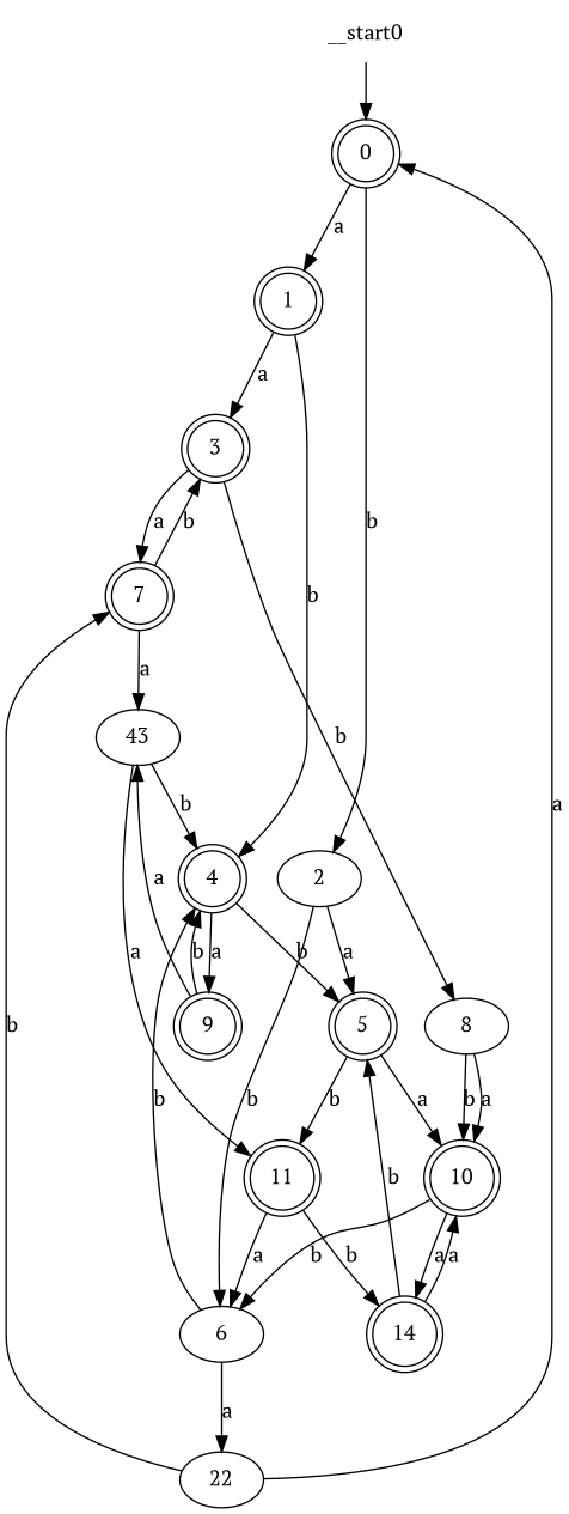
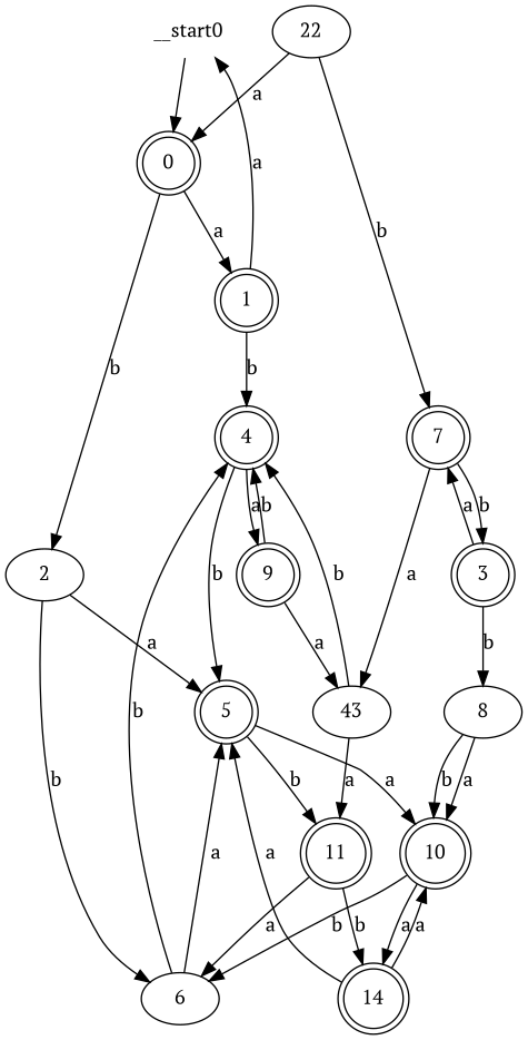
  digraph {
    fontname="PT Serif"
    node [fontname="PT Serif" shape=doublecircle]
    edge [fontname="PT Serif"]
    __start0 [shape=none]
    0
    1
    2 [shape=ellipse]
    3
    4
    5
    6 [shape=""]
    7
    8 [shape=""]
    9
    10
    11
    n14 [label=22 shape=""]
    n15 [label=43 shape=""]
    14
    __start0 -> 0
    0 -> 1 [label=a]
    0 -> 2 [label=b]
-   1 -> 3 [label=a]
+   1 -> __start0 [label=a]
    1 -> 4 [label=b]
    2 -> 5 [label=a]
    2 -> 6 [label=b]
    3 -> 7 [label=a]
    3 -> 8 [label=b]
    4 -> 5 [label=b]
    4 -> 9 [label=a]
    5 -> 10 [label=a]
    5 -> 11 [label=b]
    6 -> 4 [label=b]
-   6 -> n14 [label=a]
+   6 -> 5 [label=a]
    7 -> 3 [label=b]
    7 -> n15 [label=a]
    8 -> 10 [label=a]
    8 -> 10 [label=b]
    9 -> 4 [label=b]
    9 -> n15 [label=a]
    10 -> 6 [label=b]
    10 -> 14 [label=a]
    11 -> 6 [label=a]
    11 -> 14 [label=b]
    n14 -> 0 [label=a]
    n14 -> 7 [label=b]
    n15 -> 4 [label=b]
    n15 -> 11 [label=a]
-   14 -> 5 [label=b]
+   14 -> 5 [label=a]
    14 -> 10 [label=a]
  }
